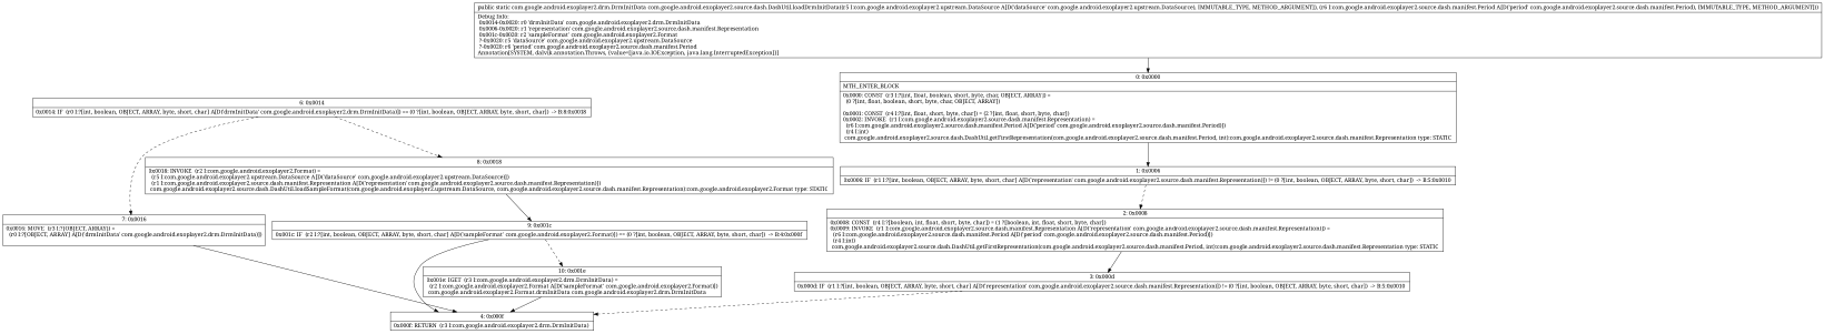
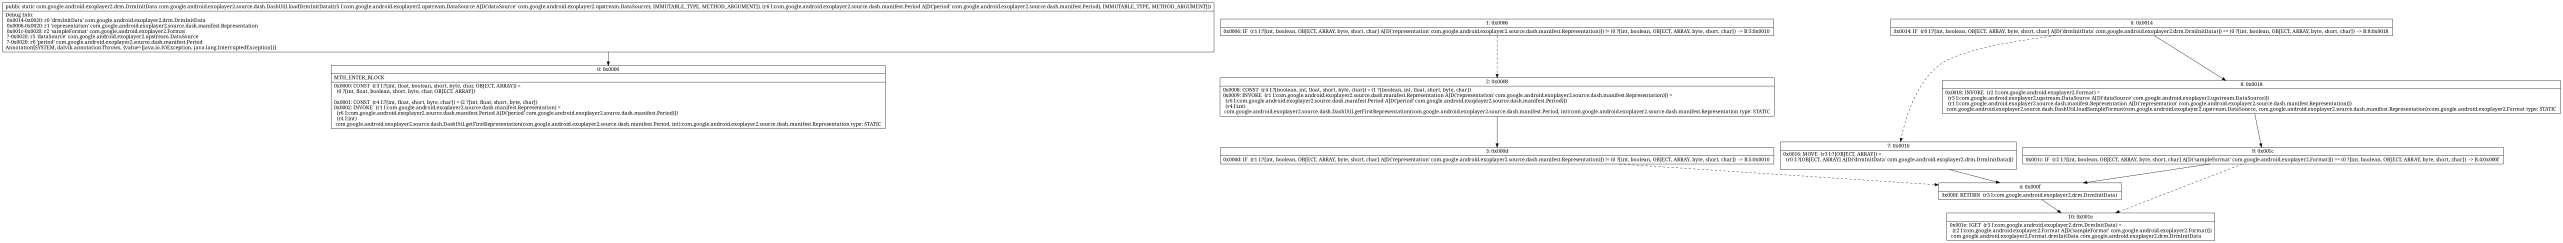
  digraph {
    fontname="Noto Serif"
    node [fontname="Noto Serif" shape=record]
    edge [fontname="Noto Serif"]
    n1 [label="{0\:\ 0x0000|MTH_ENTER_BLOCK\l|0x0000: CONST  (r3 I:?[int, float, boolean, short, byte, char, OBJECT, ARRAY]) = \l  (0 ?[int, float, boolean, short, byte, char, OBJECT, ARRAY])\l \l0x0001: CONST  (r4 I:?[int, float, short, byte, char]) = (2 ?[int, float, short, byte, char]) \l0x0002: INVOKE  (r1 I:com.google.android.exoplayer2.source.dash.manifest.Representation) = \l  (r6 I:com.google.android.exoplayer2.source.dash.manifest.Period A[D('period' com.google.android.exoplayer2.source.dash.manifest.Period)])\l  (r4 I:int)\l com.google.android.exoplayer2.source.dash.DashUtil.getFirstRepresentation(com.google.android.exoplayer2.source.dash.manifest.Period, int):com.google.android.exoplayer2.source.dash.manifest.Representation type: STATIC \l}"]
    n2 [label="{1\:\ 0x0006|0x0006: IF  (r1 I:?[int, boolean, OBJECT, ARRAY, byte, short, char] A[D('representation' com.google.android.exoplayer2.source.dash.manifest.Representation)]) != (0 ?[int, boolean, OBJECT, ARRAY, byte, short, char])  \-\> B:5:0x0010 \l}"]
    n3 [label="{2\:\ 0x0008|0x0008: CONST  (r4 I:?[boolean, int, float, short, byte, char]) = (1 ?[boolean, int, float, short, byte, char]) \l0x0009: INVOKE  (r1 I:com.google.android.exoplayer2.source.dash.manifest.Representation A[D('representation' com.google.android.exoplayer2.source.dash.manifest.Representation)]) = \l  (r6 I:com.google.android.exoplayer2.source.dash.manifest.Period A[D('period' com.google.android.exoplayer2.source.dash.manifest.Period)])\l  (r4 I:int)\l com.google.android.exoplayer2.source.dash.DashUtil.getFirstRepresentation(com.google.android.exoplayer2.source.dash.manifest.Period, int):com.google.android.exoplayer2.source.dash.manifest.Representation type: STATIC \l}"]
    n4 [label="{3\:\ 0x000d|0x000d: IF  (r1 I:?[int, boolean, OBJECT, ARRAY, byte, short, char] A[D('representation' com.google.android.exoplayer2.source.dash.manifest.Representation)]) != (0 ?[int, boolean, OBJECT, ARRAY, byte, short, char])  \-\> B:5:0x0010 \l}"]
    n5 [label="{4\:\ 0x000f|0x000f: RETURN  (r3 I:com.google.android.exoplayer2.drm.DrmInitData) \l}"]
    n6 [label="{6\:\ 0x0014|0x0014: IF  (r0 I:?[int, boolean, OBJECT, ARRAY, byte, short, char] A[D('drmInitData' com.google.android.exoplayer2.drm.DrmInitData)]) == (0 ?[int, boolean, OBJECT, ARRAY, byte, short, char])  \-\> B:8:0x0018 \l}"]
    n7 [label="{7\:\ 0x0016|0x0016: MOVE  (r3 I:?[OBJECT, ARRAY]) = \l  (r0 I:?[OBJECT, ARRAY] A[D('drmInitData' com.google.android.exoplayer2.drm.DrmInitData)])\l \l}"]
    n8 [label="{8\:\ 0x0018|0x0018: INVOKE  (r2 I:com.google.android.exoplayer2.Format) = \l  (r5 I:com.google.android.exoplayer2.upstream.DataSource A[D('dataSource' com.google.android.exoplayer2.upstream.DataSource)])\l  (r1 I:com.google.android.exoplayer2.source.dash.manifest.Representation A[D('representation' com.google.android.exoplayer2.source.dash.manifest.Representation)])\l com.google.android.exoplayer2.source.dash.DashUtil.loadSampleFormat(com.google.android.exoplayer2.upstream.DataSource, com.google.android.exoplayer2.source.dash.manifest.Representation):com.google.android.exoplayer2.Format type: STATIC \l}"]
    n9 [label="{9\:\ 0x001c|0x001c: IF  (r2 I:?[int, boolean, OBJECT, ARRAY, byte, short, char] A[D('sampleFormat' com.google.android.exoplayer2.Format)]) == (0 ?[int, boolean, OBJECT, ARRAY, byte, short, char])  \-\> B:4:0x000f \l}"]
    n10 [label="{10\:\ 0x001e|0x001e: IGET  (r3 I:com.google.android.exoplayer2.drm.DrmInitData) = \l  (r2 I:com.google.android.exoplayer2.Format A[D('sampleFormat' com.google.android.exoplayer2.Format)])\l com.google.android.exoplayer2.Format.drmInitData com.google.android.exoplayer2.drm.DrmInitData \l}"]
    n11 [label="{public static com.google.android.exoplayer2.drm.DrmInitData com.google.android.exoplayer2.source.dash.DashUtil.loadDrmInitData((r5 I:com.google.android.exoplayer2.upstream.DataSource A[D('dataSource' com.google.android.exoplayer2.upstream.DataSource), IMMUTABLE_TYPE, METHOD_ARGUMENT]), (r6 I:com.google.android.exoplayer2.source.dash.manifest.Period A[D('period' com.google.android.exoplayer2.source.dash.manifest.Period), IMMUTABLE_TYPE, METHOD_ARGUMENT]))  | Debug Info:\l  0x0014\-0x0020: r0 'drmInitData' com.google.android.exoplayer2.drm.DrmInitData\l  0x0006\-0x0020: r1 'representation' com.google.android.exoplayer2.source.dash.manifest.Representation\l  0x001c\-0x0020: r2 'sampleFormat' com.google.android.exoplayer2.Format\l  ?\-0x0020: r5 'dataSource' com.google.android.exoplayer2.upstream.DataSource\l  ?\-0x0020: r6 'period' com.google.android.exoplayer2.source.dash.manifest.Period\lAnnotation[SYSTEM, dalvik.annotation.Throws, \{value=[java.io.IOException, java.lang.InterruptedException]\}]\l}"]
-   n1 -> n2
    n2 -> n3 [style=dashed]
    n3 -> n4
    n4 -> n5 [style=dashed]
    n6 -> n7 [style=dashed]
-   n6 -> n8 [style=dashed]
+   n6 -> n8
    n7 -> n5
    n8 -> n9
    n9 -> n5
    n9 -> n10 [style=dashed]
-   n10 -> n5
+   n5 -> n10
    n11 -> n1
  }
